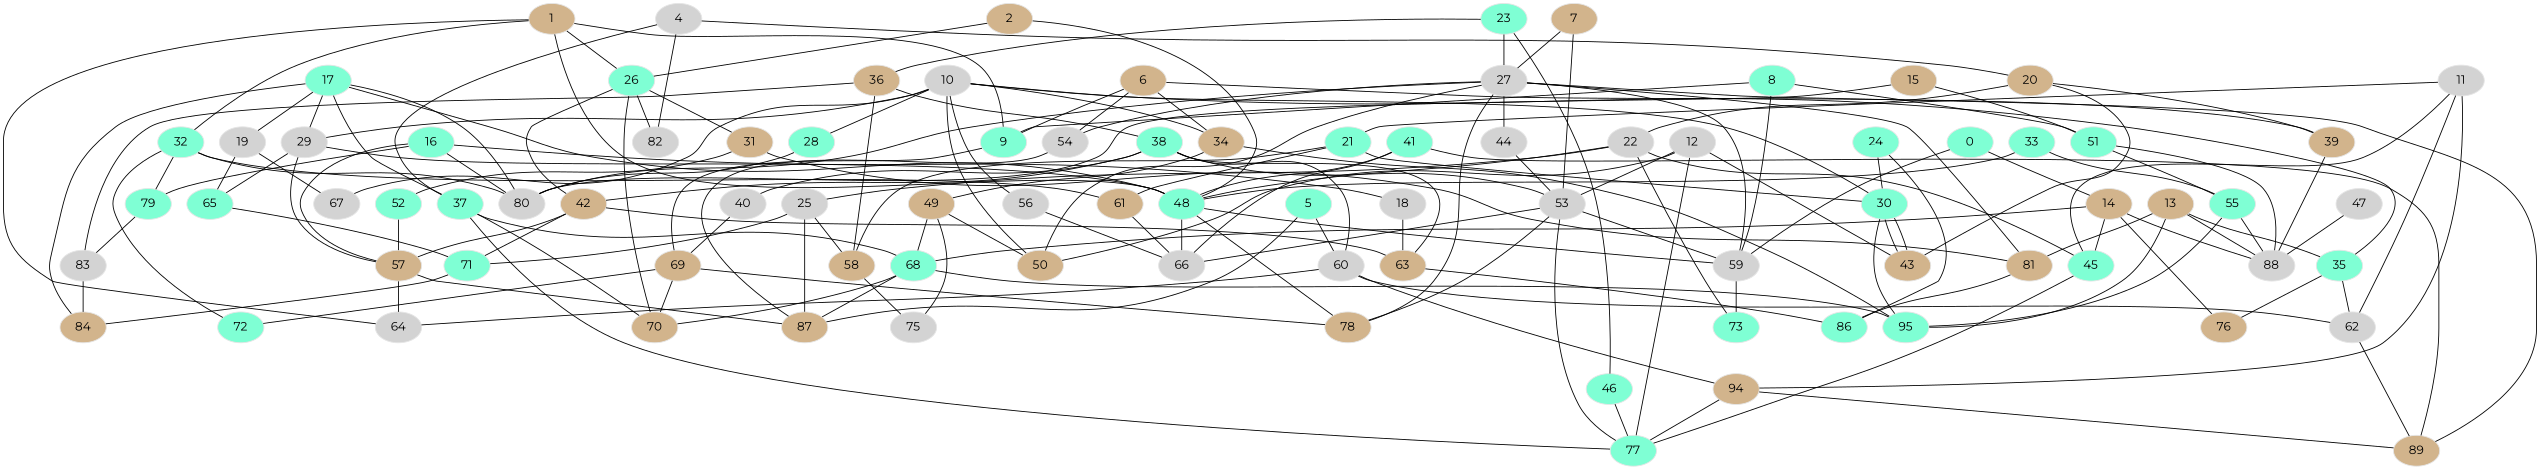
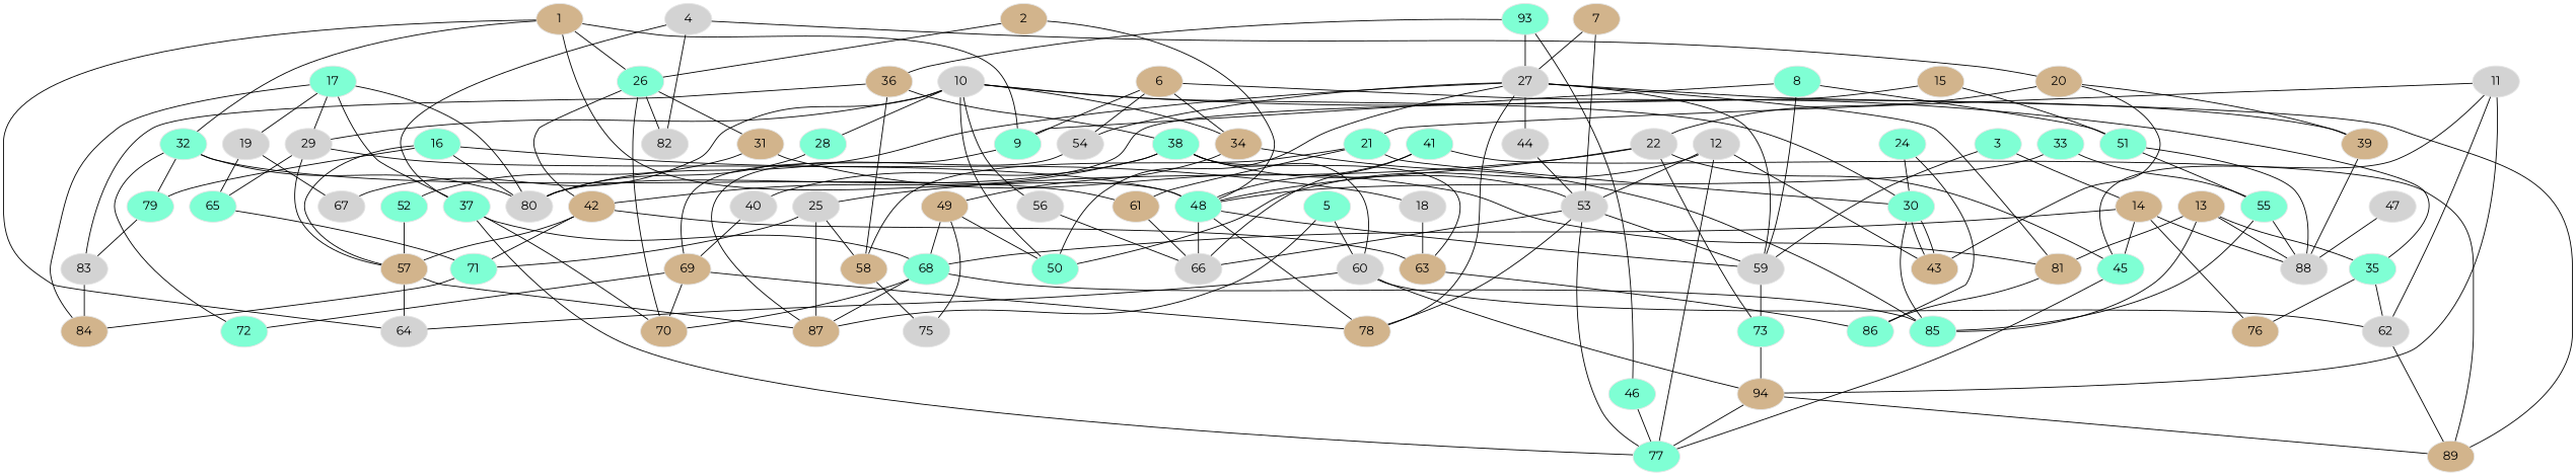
  graph {
    fontname=Montserrat
    node [color=gray90 fillcolor=aquamarine fontname=Montserrat style=filled]
    edge [fontname=Montserrat]
    1 [fillcolor=tan]
    9
    26
    32
    48
    64 [fillcolor=lightgrey]
    69 [fillcolor=tan]
    82 [fillcolor=lightgrey]
    31 [fillcolor=tan]
    42 [fillcolor=tan]
    70 [fillcolor=tan]
    80 [fillcolor=lightgrey]
    79
    61 [fillcolor=tan]
    72
    59 [fillcolor=lightgrey]
    66 [fillcolor=lightgrey]
    78 [fillcolor=tan]
    2 [fillcolor=tan]
    14 [fillcolor=tan]
-   3 [label=0]
+   3
    45
    88 [fillcolor=lightgrey]
    68
    76 [fillcolor=tan]
    73
    4 [fillcolor=lightgrey]
    20 [fillcolor=tan]
    37
    39 [fillcolor=tan]
    43 [fillcolor=tan]
    22 [fillcolor=lightgrey]
    77
    60 [fillcolor=lightgrey]
    5
    87 [fillcolor=tan]
    62 [fillcolor=lightgrey]
    n38 [fillcolor=tan label=94]
    6 [fillcolor=tan]
    34 [fillcolor=tan]
    54 [fillcolor=lightgrey]
-   85 [label=95]
+   85
    49 [fillcolor=tan]
    7 [fillcolor=tan]
    27 [fillcolor=lightgrey]
    53 [fillcolor=lightgrey]
-   50 [fillcolor=tan]
+   50
    81 [fillcolor=tan]
    44 [fillcolor=lightgrey]
    89 [fillcolor=tan]
    8
    51
    55
    10 [fillcolor=lightgrey]
    28
    29 [fillcolor=lightgrey]
    30
    35
    56 [fillcolor=lightgrey]
    67 [fillcolor=lightgrey]
    57 [fillcolor=tan]
    65
    11 [fillcolor=lightgrey]
    21
    58 [fillcolor=tan]
    12 [fillcolor=lightgrey]
    13 [fillcolor=tan]
    86
    15 [fillcolor=tan]
    16
    18 [fillcolor=lightgrey]
    63 [fillcolor=tan]
    83 [fillcolor=lightgrey]
    17
    19 [fillcolor=lightgrey]
    84 [fillcolor=tan]
-   23
+   23 [label=93]
    36 [fillcolor=tan]
    46
    47 [fillcolor=lightgrey]
    71
    25 [fillcolor=lightgrey]
    75 [fillcolor=lightgrey]
    38
    24
    52
    33
    40 [fillcolor=lightgrey]
    41
    1 -- 9
    1 -- 26
    1 -- 32
    1 -- 48
    1 -- 64
    9 -- 69
    26 -- 82
    26 -- 31
    26 -- 42
    26 -- 70
    32 -- 80
    32 -- 79
    32 -- 61
    32 -- 72
    48 -- 59
    48 -- 66
    48 -- 78
    69 -- 70
    69 -- 72
    69 -- 78
    31 -- 81
    31 -- 52
    42 -- 57
    42 -- 63
    42 -- 71
    79 -- 83
    61 -- 66
    59 -- 73
    2 -- 26
    2 -- 48
    14 -- 45
    14 -- 88
    14 -- 68
    14 -- 76
    3 -- 59
    3 -- 14
    45 -- 77
    68 -- 70
    68 -- 87
    68 -- 85
+   73 -- n38
    4 -- 82
    4 -- 20
    4 -- 37
    20 -- 39
    20 -- 43
    20 -- 22
    37 -- 70
    37 -- 68
    37 -- 77
    39 -- 88
    22 -- 48
    22 -- 45
    22 -- 73
    22 -- 25
    60 -- 64
    60 -- 62
    60 -- n38
    5 -- 60
    5 -- 87
    62 -- 89
    n38 -- 77
    n38 -- 89
    6 -- 9
    6 -- 39
    6 -- 34
    6 -- 54
    34 -- 85
    34 -- 49
    54 -- 87
    49 -- 68
    49 -- 50
    49 -- 75
    7 -- 27
    7 -- 53
    27 -- 80
    27 -- 59
    27 -- 78
    27 -- 54
    27 -- 50
    27 -- 81
    27 -- 44
    27 -- 89
    53 -- 59
    53 -- 66
    53 -- 78
    53 -- 77
    81 -- 86
    44 -- 53
    8 -- 9
    8 -- 59
    8 -- 51
    51 -- 88
    51 -- 55
    55 -- 88
    55 -- 85
    10 -- 34
    10 -- 50
    10 -- 28
    10 -- 29
    10 -- 30
    10 -- 35
    10 -- 56
    10 -- 67
    28 -- 80
    29 -- 48
    29 -- 57
    29 -- 65
    30 -- 43
    30 -- 43
    30 -- 85
    35 -- 76
    35 -- 62
    56 -- 66
    57 -- 64
    57 -- 87
    65 -- 71
    11 -- 45
    11 -- 62
    11 -- n38
    11 -- 21
    21 -- 61
    21 -- 30
    21 -- 58
    58 -- 75
    12 -- 43
    12 -- 77
    12 -- 53
    12 -- 50
    13 -- 88
    13 -- 85
    13 -- 81
    13 -- 35
    15 -- 80
    15 -- 51
    16 -- 80
    16 -- 79
    16 -- 57
    16 -- 18
    18 -- 63
    63 -- 86
    83 -- 84
-   17 -- 48
    17 -- 80
    17 -- 37
    17 -- 29
    17 -- 19
    17 -- 84
    19 -- 67
    19 -- 65
    23 -- 27
    23 -- 36
    23 -- 46
    36 -- 58
    36 -- 83
    36 -- 38
    46 -- 77
    47 -- 88
    71 -- 84
    25 -- 87
    25 -- 58
    25 -- 71
    38 -- 42
    38 -- 60
    38 -- 53
    38 -- 63
    38 -- 40
    24 -- 30
    24 -- 86
    52 -- 57
    33 -- 48
    33 -- 55
    40 -- 69
    41 -- 48
    41 -- 66
    41 -- 89
  }
